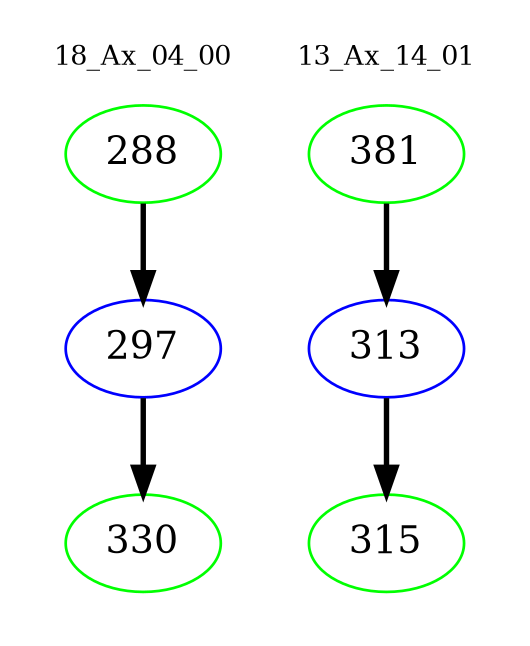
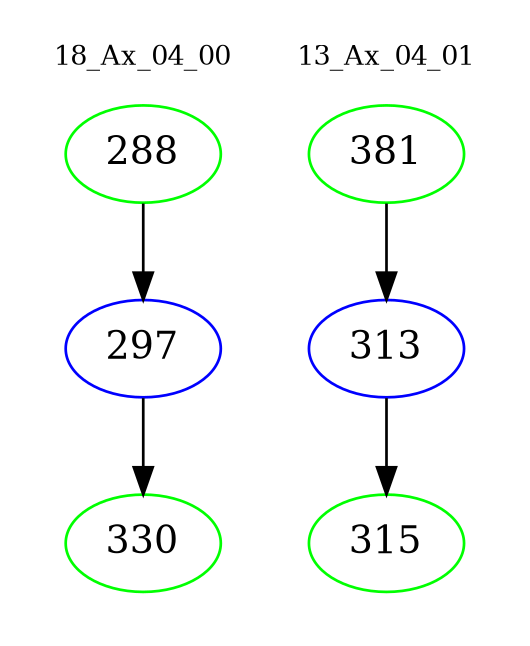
  digraph {
    node [color=green]
    edge [color=black style=solid]
    n1 [label=288]
    n2 [color=blue label=297]
    n3 [label=330]
    n4 [label=381]
    n5 [color=blue label=313]
    n6 [label=315]
    subgraph cluster_1 {
      color=white
      fontsize=10
      label="18_Ax_04_00"
      n1
      n2
      n3
    }
    subgraph cluster_2 {
      color=white
      fontsize=10
-     label="13_Ax_14_01"
+     label="13_Ax_04_01"
      n4
      n5
      n6
    }
-   n1 -> n2 [style=bold]
-   n2 -> n3 [style=bold]
-   n4 -> n5 [style=bold]
-   n5 -> n6 [style=bold]
+   n1 -> n2
+   n2 -> n3
+   n4 -> n5
+   n5 -> n6
  }
